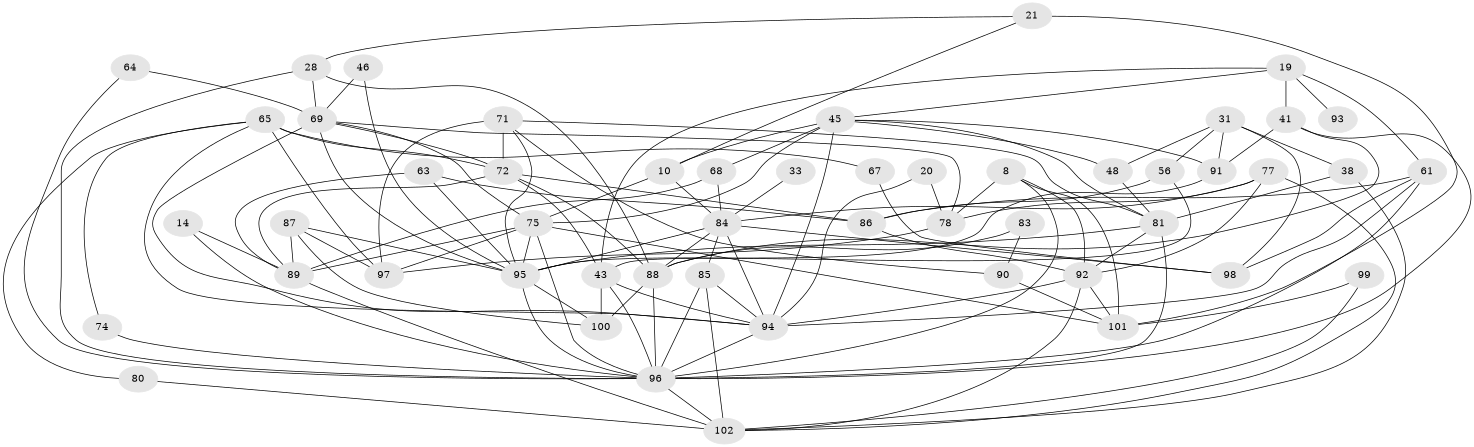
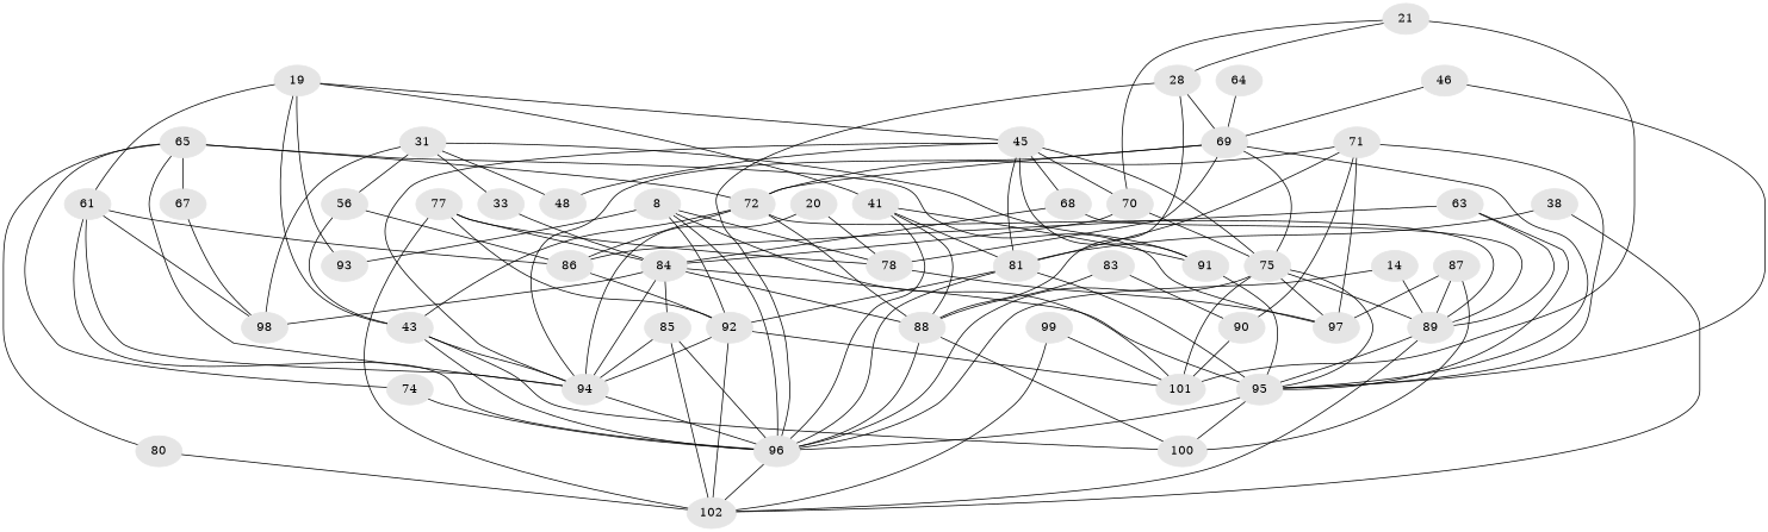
  graph {
    fontname="DejaVu Serif"
    node [color=gray90 fontname="DejaVu Serif" style=filled]
    edge [fontname="DejaVu Serif"]
    78 [super="+2"]
    97
    8
    92 [super="+76+66"]
    93
    96 [super="+32+62"]
    101 [super="+5"]
    94 [super="+57"]
    102 [super="+34+52"]
    89 [super="+40"]
    95 [super="+10+1+53"]
    14
    19 [super="+15"]
    41 [super="+7"]
    45 [super="+18+26"]
    61 [super="+27"]
    n17 [label=43 super="+25"]
    88 [super="+79+50"]
    91
    81 [super="+49+36"]
-   70 [super="+39" label=10]
+   70 [super="+39"]
    48
    68
    75 [super="+42+55"]
    98
    86
    100
    20
    21
    28
    69 [super="+35+17"]
    84 [super="+29+82"]
    72 [super="+60"]
    31 [super="+6"]
    33
    56
    85 [super="+9"]
    38
    46
    63
    64
    65 [super="+44"]
    67 [super="+59"]
    74
    80
    71 [super="+54"]
    90
    77 [super="+11"]
    83
    87 [super="+4"]
    99
    78 -- 97
    8 -- 78 [weight=2]
    8 -- 92
+   8 -- 93
    8 -- 96
    8 -- 101
    92 -- 101
    92 -- 94
    92 -- 102 [weight=2]
    96 -- 102 [weight=2]
    94 -- 96
    89 -- 102
-   87 -- 95
+   89 -- 95
    95 -- 96
    95 -- 100
    14 -- 96
    14 -- 89
    19 -- 93 [weight=2]
    19 -- 41 [weight=2]
    19 -- 45
    19 -- 61
    19 -- n17 [weight=2]
    41 -- 96
    41 -- 88 [weight=2]
    41 -- 91
-   48 -- 81
+   41 -- 81
    45 -- 94
    45 -- 91
    45 -- 81
    45 -- 70 [weight=2]
    45 -- 48
    45 -- 68
    45 -- 75
    61 -- 96
    61 -- 94
    61 -- 98
    61 -- 86
    n17 -- 96 [weight=3]
    n17 -- 94
    n17 -- 100
    88 -- 96
    88 -- 100
    91 -- 95
    81 -- 92 [weight=2]
    81 -- 96 [weight=2]
    81 -- 95
    70 -- 75
    70 -- 84
    68 -- 89
    68 -- 84
    75 -- 97
    75 -- 96
    75 -- 101
    75 -- 89 [weight=2]
    75 -- 95
    86 -- 92
    20 -- 78
    20 -- 94 [weight=2]
    21 -- 101 [weight=2]
    21 -- 70
    21 -- 28
    28 -- 96 [weight=2]
    28 -- 88
    28 -- 69 [weight=2]
    69 -- 78
    69 -- 94 [weight=2]
    69 -- 95
    69 -- 75
    69 -- 72
    84 -- 94
    84 -- 95 [weight=4]
    84 -- 88 [weight=2]
    84 -- 98
    84 -- 85
    72 -- 89
    72 -- n17
    72 -- 88
    72 -- 86
    31 -- 91
    31 -- 48
    31 -- 98 [weight=2]
-   31 -- 38
+   31 -- 33
    31 -- 56
    33 -- 84
    56 -- n17
    56 -- 86
    85 -- 96
    85 -- 94
    85 -- 102 [weight=2]
    38 -- 102
    38 -- 81
    46 -- 95
    46 -- 69
    63 -- 89
    63 -- 95
    63 -- 86
-   64 -- 96
    64 -- 69
    65 -- 97
    65 -- 94
    65 -- 72
    65 -- 67 [weight=2]
    65 -- 74
    65 -- 80
    67 -- 98
    74 -- 96
    80 -- 102
    71 -- 97 [weight=2]
    71 -- 95
    71 -- 81
    71 -- 72
    71 -- 90
    90 -- 101
    77 -- 78
    77 -- 92
    77 -- 102
    77 -- 84 [weight=2]
    83 -- 88
    83 -- 90
    87 -- 97
    87 -- 89
    87 -- 100
    99 -- 101 [weight=2]
    99 -- 102
  }
